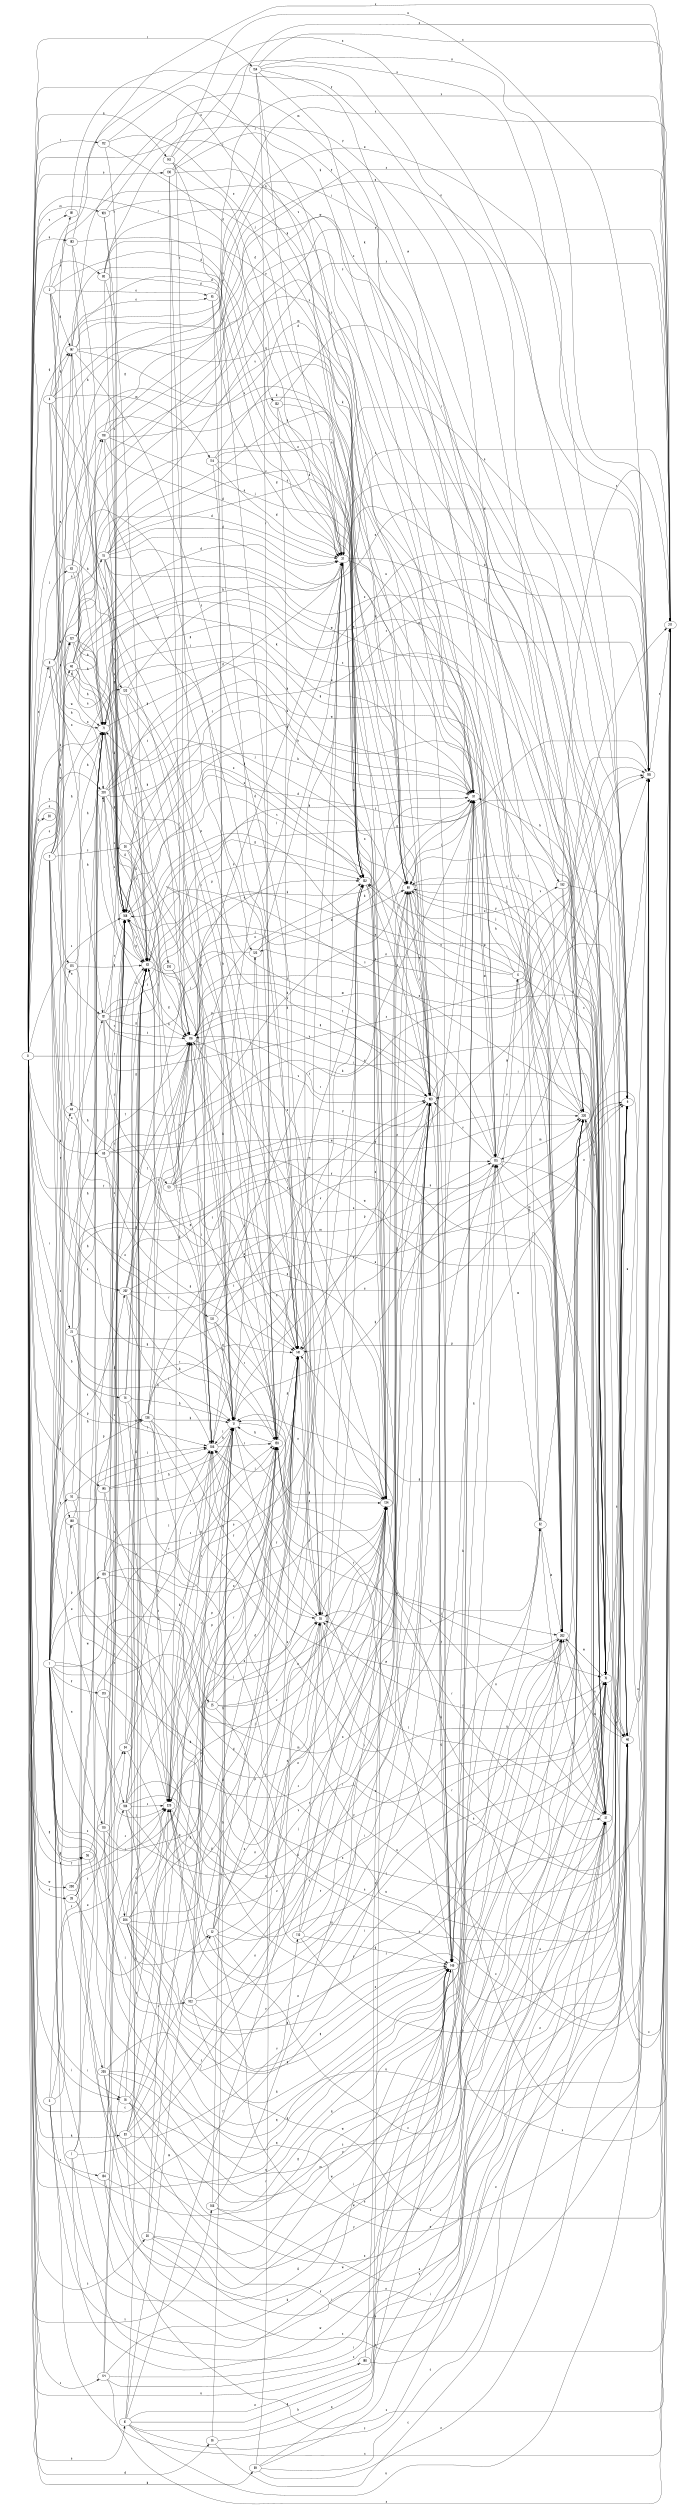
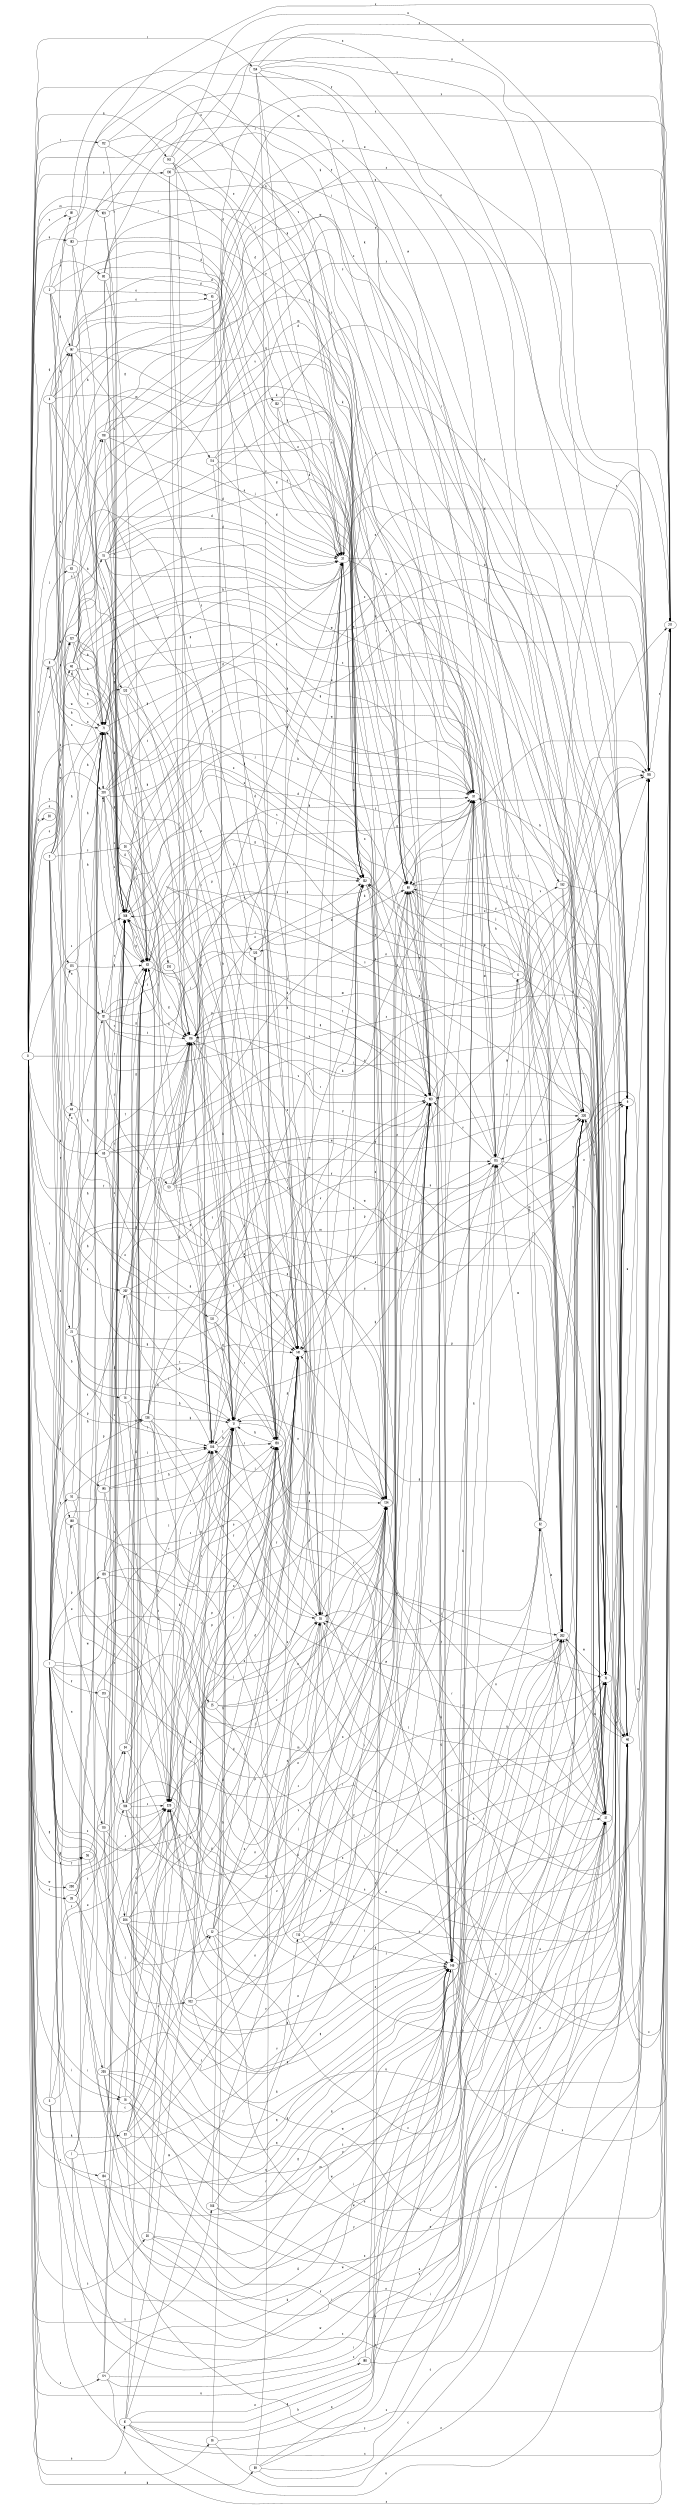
  strict digraph {
    fontname=Oswald
    rankdir=LR
    node [fontname=Oswald]
    edge [fontname=Oswald]
    0
    8
    14
    15
    20
    22
    36
    39
    40
    41
    44
    53
    54
    56
    65
    69
    71
    72
    78
    80
    83
    88
    n23 [label=30]
    93
    109
    112
    118
    130
    131
    132
    136
    142
    145
    147
    152
    154
    164
    166
    168
    172
    176
    180
    183
    184
    191
    200
    201
    215
    221
    227
    17
    148
    192
    27
    63
    193
    79
    185
    141
    37
    97
    211
    55
    202
    46
    229
    115
    159
    124
    149
    9
    220
    106
    1
    25
    n76 [label=10]
    62
    102
    119
    121
    139
    204
    205
    207
    219
    2
    45
    3
    26
    122
    123
    4
    114
    210
    5
    6
    7
    0 -> 8 [label=a]
    0 -> 14 [label=b]
    0 -> 15 [label=b]
    0 -> 20 [label=c]
    0 -> 22 [label=c]
    0 -> 36 [label=d]
    0 -> 39 [label=e]
    0 -> 40 [label=e]
    0 -> 41 [label=e]
    0 -> 44 [label=e]
    0 -> 53 [label=f]
    0 -> 54 [label=f]
    0 -> 56 [label=g]
    0 -> 65 [label=h]
    0 -> 69 [label=h]
    0 -> 71 [label=h]
    0 -> 72 [label=i]
    0 -> 78 [label=i]
    0 -> 80 [label=j]
    0 -> 83 [label=j]
    0 -> 88 [label=j]
    0 -> n23 [label=k]
    0 -> 93 [label=k]
    0 -> 109 [label=m]
    0 -> 112 [label=m]
    0 -> 118 [label=n]
    0 -> 130 [label=o]
    0 -> 131 [label=o]
    0 -> 132 [label=o]
    0 -> 136 [label=p]
    0 -> 142 [label=q]
    0 -> 145 [label=q]
    0 -> 147 [label=q]
    0 -> 152 [label=r]
    0 -> 154 [label=r]
    0 -> 164 [label=s]
    0 -> 166 [label=s]
    0 -> 168 [label=s]
    0 -> 172 [label=t]
    0 -> 176 [label=t]
    0 -> 180 [label=u]
    0 -> 183 [label=u]
    0 -> 184 [label=u]
    0 -> 191 [label=v]
    0 -> 200 [label=w]
    0 -> 201 [label=w]
    0 -> 215 [label=y]
    0 -> 221 [label=z]
    0 -> 227 [label=z]
    8 -> 71 [label=h]
    8 -> 17 [label=b]
    8 -> 148 [label=q]
    8 -> 192 [label=v]
    8 -> 27 [label=c]
    8 -> 63 [label=g]
    8 -> 193 [label=v]
    14 -> 176 [label=t]
    14 -> 17 [label=b]
    14 -> 63 [label=g]
    14 -> 79 [label=i]
    14 -> 185 [label=u]
    15 -> 88 [label=j]
-   15 -> 168 [label=s]
+   80 -> 168 [label=s]
    15 -> 193 [label=v]
    15 -> 185 [label=u]
    15 -> 141 [label=p]
    15 -> 37 [label=d]
    15 -> 97 [label=k]
    15 -> 211 [label=x]
    15 -> 55 [label=f]
    15 -> 202 [label=w]
    15 -> 46 [label=e]
    20 -> 17 [label=b]
    20 -> 202 [label=w]
    20 -> 46 [label=e]
    20 -> 229 [label=z]
    20 -> 115 [label=m]
    22 -> 132 [label=o]
    22 -> 17 [label=b]
    22 -> 27 [label=c]
    22 -> 193 [label=v]
    22 -> 185 [label=u]
    22 -> 141 [label=p]
    22 -> 159 [label=r]
    22 -> 124 [label=n]
    36 -> 17 [label=b]
    36 -> 27 [label=c]
    36 -> 149 [label=q]
    39 -> 71 [label=h]
    39 -> 176 [label=t]
    39 -> 141 [label=p]
    39 -> 229 [label=z]
    39 -> 149 [label=q]
    40 -> 71 [label=h]
    40 -> 176 [label=t]
    40 -> 27 [label=c]
    40 -> 37 [label=d]
    40 -> 97 [label=k]
    40 -> 211 [label=x]
    40 -> 46 [label=e]
    40 -> 159 [label=r]
    41 -> 27 [label=c]
    41 -> 63 [label=g]
    41 -> 185 [label=u]
    41 -> 141 [label=p]
    41 -> 97 [label=k]
    41 -> 55 [label=f]
    41 -> 124 [label=n]
    41 -> 149 [label=q]
    44 -> 71 [label=h]
    44 -> 185 [label=u]
    44 -> 141 [label=p]
    53 -> 176 [label=t]
    53 -> 193 [label=v]
    53 -> 37 [label=d]
    53 -> 202 [label=w]
    53 -> 124 [label=n]
    53 -> 9 [label=a]
    53 -> 220 [label=y]
    54 -> 17 [label=b]
    54 -> 63 [label=g]
    54 -> 55 [label=f]
    54 -> 106 [label=l]
    56 -> 17 [label=b]
    56 -> 27 [label=c]
    65 -> 168 [label=s]
    65 -> 37 [label=d]
    65 -> 97 [label=k]
    65 -> 202 [label=w]
    65 -> 229 [label=z]
    65 -> 124 [label=n]
    65 -> 220 [label=y]
    69 -> 27 [label=c]
    69 -> 79 [label=i]
    69 -> 46 [label=e]
    69 -> 159 [label=r]
    69 -> 220 [label=y]
    71 -> 168 [label=s]
    71 -> 97 [label=k]
    71 -> 202 [label=w]
    71 -> 106 [label=l]
    72 -> 71 [label=h]
    72 -> 17 [label=b]
    72 -> 185 [label=u]
    72 -> 159 [label=r]
    72 -> 9 [label=a]
    72 -> 220 [label=y]
    72 -> 106 [label=l]
    78 -> 63 [label=g]
    78 -> 202 [label=w]
    78 -> 159 [label=r]
    78 -> 149 [label=q]
    78 -> 220 [label=y]
    80 -> 176 [label=t]
    80 -> 63 [label=g]
    80 -> 193 [label=v]
    80 -> 141 [label=p]
    80 -> 97 [label=k]
    80 -> 220 [label=y]
    83 -> 71 [label=h]
    83 -> 63 [label=g]
    83 -> 185 [label=u]
    83 -> 141 [label=p]
    83 -> 97 [label=k]
    88 -> 27 [label=c]
    88 -> 193 [label=v]
    88 -> 202 [label=w]
    88 -> 220 [label=y]
    93 -> 63 [label=g]
    93 -> 193 [label=v]
    93 -> 202 [label=w]
    93 -> 159 [label=r]
    93 -> 124 [label=n]
    93 -> 106 [label=l]
    109 -> 88 [label=j]
    109 -> 168 [label=s]
    109 -> 63 [label=g]
    109 -> 115 [label=m]
    112 -> 88 [label=j]
    112 -> 55 [label=f]
    112 -> 124 [label=n]
    112 -> 149 [label=q]
    112 -> 9 [label=a]
    118 -> 168 [label=s]
    118 -> 27 [label=c]
    118 -> 185 [label=u]
    118 -> 37 [label=d]
    118 -> 211 [label=x]
    118 -> 115 [label=m]
    118 -> 124 [label=n]
    130 -> 176 [label=t]
    130 -> 193 [label=v]
    130 -> 97 [label=k]
    130 -> 211 [label=x]
    130 -> 106 [label=l]
    131 -> 17 [label=b]
    131 -> 185 [label=u]
    131 -> 97 [label=k]
    131 -> 159 [label=r]
    131 -> 124 [label=n]
    132 -> 63 [label=g]
    132 -> 193 [label=v]
    132 -> 159 [label=r]
    132 -> 124 [label=n]
    136 -> 132 [label=o]
    136 -> 17 [label=b]
    136 -> 193 [label=v]
    136 -> 185 [label=u]
    136 -> 141 [label=p]
    136 -> 55 [label=f]
    136 -> 229 [label=z]
    136 -> 115 [label=m]
    142 -> 176 [label=t]
    142 -> 185 [label=u]
    142 -> 37 [label=d]
    142 -> 159 [label=r]
    142 -> 9 [label=a]
    145 -> 168 [label=s]
    145 -> 17 [label=b]
    145 -> 46 [label=e]
    145 -> 115 [label=m]
    145 -> 106 [label=l]
    147 -> 71 [label=h]
    147 -> 132 [label=o]
    147 -> 168 [label=s]
    147 -> 193 [label=v]
    147 -> 37 [label=d]
    147 -> 211 [label=x]
    147 -> 55 [label=f]
    147 -> 202 [label=w]
    147 -> 149 [label=q]
    147 -> 220 [label=y]
    152 -> 79 [label=i]
    152 -> 141 [label=p]
    152 -> 37 [label=d]
    152 -> 124 [label=n]
    154 -> 185 [label=u]
    154 -> 37 [label=d]
    154 -> 97 [label=k]
    154 -> 211 [label=x]
    154 -> 202 [label=w]
    154 -> 46 [label=e]
    154 -> 159 [label=r]
    164 -> 168 [label=s]
    164 -> 211 [label=x]
    164 -> 202 [label=w]
    164 -> 229 [label=z]
    164 -> 149 [label=q]
    166 -> 17 [label=b]
    166 -> 124 [label=n]
    166 -> 149 [label=q]
    166 -> 9 [label=a]
    168 -> 63 [label=g]
    168 -> 97 [label=k]
    168 -> 46 [label=e]
    168 -> 159 [label=r]
    172 -> 88 [label=j]
    172 -> 132 [label=o]
    172 -> 168 [label=s]
    172 -> 37 [label=d]
    176 -> 63 [label=g]
    176 -> 193 [label=v]
    176 -> 185 [label=u]
    176 -> 115 [label=m]
    176 -> 124 [label=n]
    176 -> 149 [label=q]
    176 -> 106 [label=l]
    180 -> 46 [label=e]
    180 -> 124 [label=n]
    183 -> 71 [label=h]
    183 -> 132 [label=o]
    183 -> 63 [label=g]
    183 -> 211 [label=x]
    184 -> 176 [label=t]
    184 -> 63 [label=g]
    184 -> 79 [label=i]
    184 -> 141 [label=p]
    184 -> 97 [label=k]
    184 -> 229 [label=z]
    184 -> 124 [label=n]
    184 -> 149 [label=q]
    184 -> 220 [label=y]
    191 -> 220 [label=y]
    200 -> 71 [label=h]
    200 -> 211 [label=x]
    200 -> 229 [label=z]
    201 -> 88 [label=j]
    201 -> 132 [label=o]
    201 -> 168 [label=s]
    201 -> 176 [label=t]
    201 -> 141 [label=p]
    201 -> 97 [label=k]
    201 -> 202 [label=w]
    215 -> 71 [label=h]
    215 -> 63 [label=g]
    215 -> 141 [label=p]
    221 -> 168 [label=s]
    221 -> 27 [label=c]
    221 -> 79 [label=i]
    221 -> 97 [label=k]
    221 -> 211 [label=x]
    221 -> 229 [label=z]
    227 -> 71 [label=h]
    227 -> 88 [label=j]
    227 -> 176 [label=t]
    227 -> 27 [label=c]
    227 -> 63 [label=g]
    227 -> 211 [label=x]
    17 -> 71 [label=h]
    17 -> 97 [label=k]
    17 -> 55 [label=f]
    17 -> 202 [label=w]
    17 -> 229 [label=z]
    17 -> 124 [label=n]
    17 -> 106 [label=l]
    17 -> 123 [label=n]
    148 -> 71 [label=h]
    148 -> 124 [label=n]
    148 -> 149 [label=q]
    192 -> 88 [label=j]
    192 -> 27 [label=c]
    192 -> 211 [label=x]
    192 -> 9 [label=a]
    192 -> 220 [label=y]
    27 -> 88 [label=j]
    27 -> 168 [label=s]
    27 -> 211 [label=x]
    27 -> 229 [label=z]
    27 -> 124 [label=n]
    27 -> 9 [label=a]
    27 -> 106 [label=l]
    63 -> 168 [label=s]
    63 -> 193 [label=v]
    63 -> 79 [label=i]
    63 -> 97 [label=k]
    63 -> 229 [label=z]
    193 -> 88 [label=j]
    193 -> 168 [label=s]
    193 -> 176 [label=t]
    193 -> 79 [label=i]
    193 -> 141 [label=p]
    193 -> 229 [label=z]
    193 -> 149 [label=q]
    79 -> 132 [label=o]
    79 -> 185 [label=u]
    79 -> 141 [label=p]
    79 -> 97 [label=k]
    79 -> 55 [label=f]
    79 -> 202 [label=w]
    79 -> 46 [label=e]
    79 -> 229 [label=z]
    79 -> 220 [label=y]
    185 -> 71 [label=h]
    185 -> 168 [label=s]
    185 -> 17 [label=b]
    185 -> 63 [label=g]
    185 -> 211 [label=x]
    141 -> 176 [label=t]
    141 -> 55 [label=f]
    141 -> 106 [label=l]
    37 -> 71 [label=h]
    37 -> 132 [label=o]
    37 -> 46 [label=e]
    37 -> 115 [label=m]
    37 -> 124 [label=n]
    37 -> 9 [label=a]
    37 -> 106 [label=l]
    97 -> 88 [label=j]
    97 -> 115 [label=m]
    55 -> 37 [label=d]
    55 -> 211 [label=x]
    55 -> 9 [label=a]
    55 -> 106 [label=l]
    202 -> 55 [label=f]
    202 -> 46 [label=e]
    202 -> 115 [label=m]
    202 -> 149 [label=q]
+   202 -> 220 [label=y]
    46 -> 88 [label=j]
    46 -> 185 [label=u]
    46 -> 37 [label=d]
    46 -> 211 [label=x]
    46 -> 202 [label=w]
    46 -> 159 [label=r]
    229 -> 176 [label=t]
    229 -> 193 [label=v]
    229 -> 37 [label=d]
    229 -> 115 [label=m]
    229 -> 159 [label=r]
    229 -> 220 [label=y]
    115 -> 176 [label=t]
    115 -> 27 [label=c]
    115 -> 193 [label=v]
    115 -> 79 [label=i]
    115 -> 185 [label=u]
    115 -> 141 [label=p]
    115 -> 149 [label=q]
    115 -> 6 [label=m]
    159 -> 176 [label=t]
    159 -> 17 [label=b]
    159 -> 79 [label=i]
    159 -> 141 [label=p]
    124 -> 71 [label=h]
    124 -> 88 [label=j]
    124 -> 176 [label=t]
    124 -> 17 [label=b]
    124 -> 55 [label=f]
    124 -> 229 [label=z]
    149 -> 168 [label=s]
    149 -> 97 [label=k]
    149 -> 211 [label=x]
    149 -> 46 [label=e]
    149 -> 9 [label=a]
    9 -> 168 [label=s]
    9 -> 37 [label=d]
    9 -> 159 [label=r]
    220 -> 88 [label=j]
    220 -> 168 [label=s]
    220 -> 27 [label=c]
    220 -> 193 [label=v]
    220 -> 79 [label=i]
    220 -> 115 [label=m]
    106 -> 17 [label=b]
    106 -> 63 [label=g]
    106 -> 193 [label=v]
    106 -> 202 [label=w]
    106 -> 229 [label=z]
    106 -> 159 [label=r]
    1 -> 22 [label=c]
    1 -> 44 [label=e]
    1 -> 56 [label=g]
    1 -> 78 [label=i]
    1 -> 88 [label=j]
    1 -> 118 [label=n]
    1 -> 136 [label=p]
    1 -> 176 [label=t]
    1 -> 215 [label=y]
    1 -> 79 [label=i]
    1 -> 141 [label=p]
    1 -> 159 [label=r]
    1 -> 9 [label=a]
    1 -> 106 [label=l]
    1 -> 25 [label=c]
    1 -> n76 [label=g]
    1 -> 62 [label=g]
    1 -> 102 [label=l]
    1 -> 119 [label=n]
    1 -> 121 [label=n]
    1 -> 139 [label=p]
    1 -> 204 [label=x]
    1 -> 205 [label=x]
    1 -> 207 [label=x]
    1 -> 219 [label=y]
    25 -> 132 [label=o]
    25 -> 17 [label=b]
    25 -> 55 [label=f]
    25 -> 124 [label=n]
    25 -> 9 [label=a]
    n76 -> 71 [label=h]
    n76 -> 17 [label=b]
    n76 -> 79 [label=i]
    n76 -> 106 [label=l]
    62 -> 71 [label=h]
    62 -> 27 [label=c]
    62 -> 141 [label=p]
    62 -> 55 [label=f]
    62 -> 202 [label=w]
    62 -> 115 [label=m]
    62 -> 9 [label=a]
    102 -> 88 [label=j]
    102 -> 193 [label=v]
    102 -> 211 [label=x]
    102 -> 159 [label=r]
    102 -> 149 [label=q]
    102 -> 106 [label=l]
    119 -> 168 [label=s]
    119 -> 176 [label=t]
    119 -> 141 [label=p]
    119 -> 46 [label=e]
    119 -> 149 [label=q]
    121 -> 88 [label=j]
    121 -> 132 [label=o]
    121 -> 168 [label=s]
    121 -> 176 [label=t]
    121 -> 79 [label=i]
    121 -> 185 [label=u]
    121 -> 97 [label=k]
    121 -> 211 [label=x]
    121 -> 55 [label=f]
    139 -> 88 [label=j]
    139 -> 132 [label=o]
    139 -> 168 [label=s]
    139 -> 193 [label=v]
    139 -> 141 [label=p]
    139 -> 159 [label=r]
    139 -> 124 [label=n]
    204 -> 132 [label=o]
    204 -> 63 [label=g]
    204 -> 193 [label=v]
    204 -> 79 [label=i]
    204 -> 185 [label=u]
    204 -> 141 [label=p]
    204 -> 37 [label=d]
    204 -> 46 [label=e]
    204 -> 159 [label=r]
    204 -> 149 [label=q]
    205 -> 168 [label=s]
    205 -> 193 [label=v]
    205 -> 79 [label=i]
    205 -> 185 [label=u]
    205 -> 149 [label=q]
    205 -> 9 [label=a]
    205 -> 220 [label=y]
    207 -> 132 [label=o]
    207 -> 17 [label=b]
    207 -> 63 [label=g]
    207 -> 211 [label=x]
    207 -> 115 [label=m]
    207 -> 149 [label=q]
    207 -> 9 [label=a]
    207 -> 106 [label=l]
    219 -> 168 [label=s]
    219 -> 27 [label=c]
    219 -> 229 [label=z]
    2 -> 71 [label=h]
    2 -> 147 [label=q]
    2 -> 201 [label=w]
    2 -> 37 [label=d]
    2 -> 97 [label=k]
    2 -> 9 [label=a]
    2 -> 121 [label=n]
    2 -> 45 [label=e]
    45 -> 17 [label=b]
    45 -> 37 [label=d]
    45 -> 211 [label=x]
    3 -> 71 [label=h]
    3 -> 147 [label=q]
    3 -> 227 [label=z]
    3 -> 17 [label=b]
    3 -> 37 [label=d]
    3 -> 229 [label=z]
    3 -> 159 [label=r]
    3 -> 121 [label=n]
    3 -> 207 [label=x]
    3 -> 26 [label=c]
    3 -> 122 [label=n]
    26 -> 132 [label=o]
    26 -> 63 [label=g]
    26 -> 141 [label=p]
    26 -> 97 [label=k]
    122 -> 63 [label=g]
    122 -> 185 [label=u]
    122 -> 141 [label=p]
    122 -> 159 [label=r]
    122 -> 149 [label=q]
    123 -> 176 [label=t]
    123 -> 37 [label=d]
    123 -> 97 [label=k]
    123 -> 159 [label=r]
    4 -> 147 [label=q]
    4 -> 191 [label=v]
    4 -> 17 [label=b]
    4 -> 79 [label=i]
    4 -> 45 [label=e]
    4 -> 122 [label=n]
    4 -> 123 [label=n]
    4 -> 114 [label=m]
    4 -> 210 [label=x]
    114 -> 132 [label=o]
    114 -> 17 [label=b]
    114 -> 37 [label=d]
    114 -> 97 [label=k]
    114 -> 124 [label=n]
    210 -> 176 [label=t]
    210 -> 106 [label=l]
    5 -> 54 [label=f]
    5 -> 184 [label=u]
    5 -> 148 [label=q]
    5 -> 211 [label=x]
    5 -> 220 [label=y]
    5 -> 62 [label=g]
    6 -> 88 [label=j]
    6 -> 132 [label=o]
    6 -> 17 [label=b]
    6 -> 192 [label=v]
    6 -> 79 [label=i]
    6 -> 97 [label=k]
    6 -> 62 [label=g]
    6 -> 123 [label=n]
    7 -> 201 [label=w]
    7 -> 27 [label=c]
    7 -> 63 [label=g]
    7 -> 55 [label=f]
    7 -> 202 [label=w]
  }
